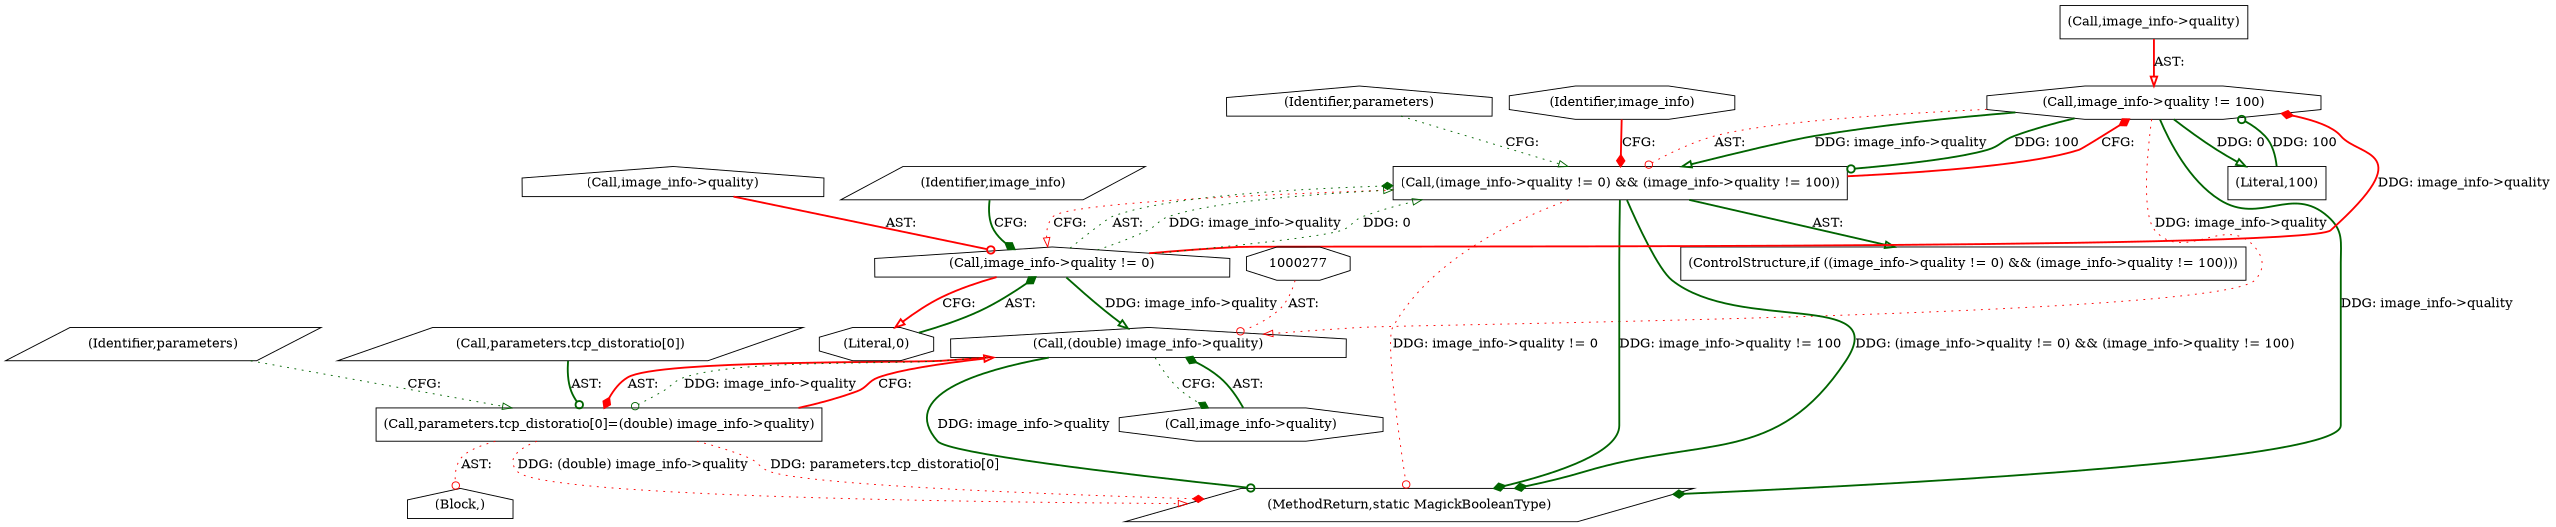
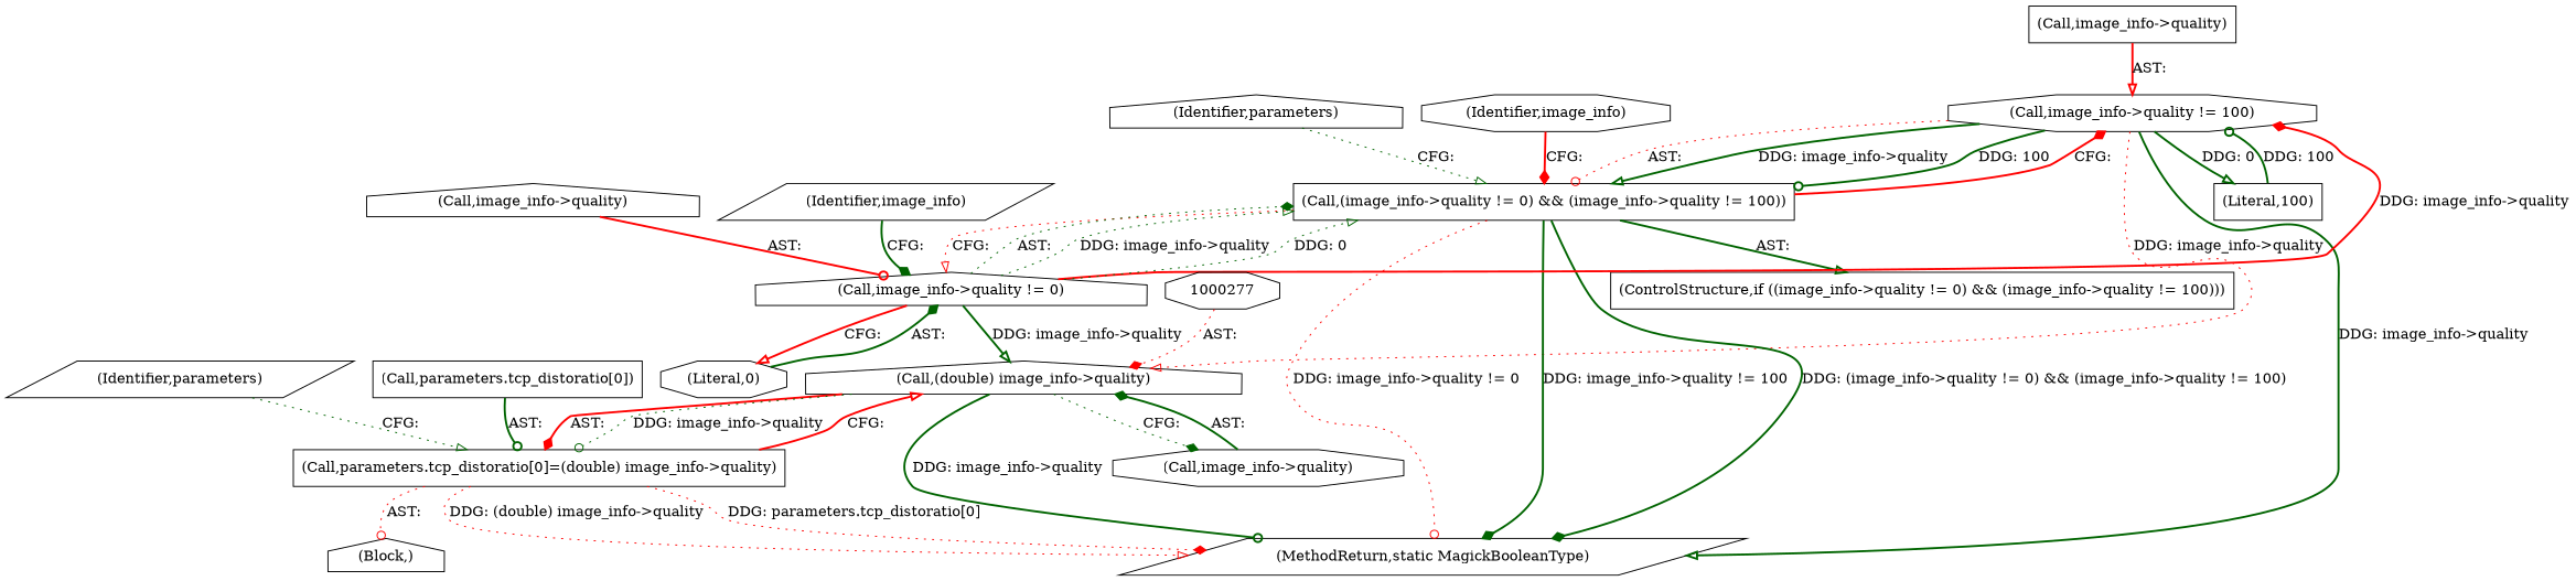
  digraph {
    fontname="DejaVu Serif"
    node [fontname="DejaVu Serif" shape=octagon]
    edge [arrowhead=onormal color=darkgreen fontname="DejaVu Serif" style=bold]
    n1 [label="(Call,image_info->quality != 100)"]
    n2 [label="(Call,(image_info->quality != 0) && (image_info->quality != 100))" shape=box]
    n3 [label="(Call,(double) image_info->quality)" shape=house]
    n4 [label="(MethodReturn,static MagickBooleanType)" shape=parallelogram]
    n5 [label="(Literal,100)" shape=box]
    n6 [label="(Call,image_info->quality != 0)" shape=house]
    n7 [label="(ControlStructure,if ((image_info->quality != 0) && (image_info->quality != 100)))" shape=box]
    n8 [label="(Call,parameters.tcp_distoratio[0]=(double) image_info->quality)" shape=box]
    n9 [label="(Call,image_info->quality)"]
    n10 [label="(Literal,0)"]
    n11 [label="(Block,)" shape=house]
    n12 [label="(Call,image_info->quality)" shape=house]
    n13 [label="(Identifier,parameters)" shape=parallelogram]
    n14 [label="(Identifier,parameters)" shape=house]
    n15 [label="(Call,image_info->quality)" shape=box]
    n16 [label="(Identifier,image_info)" shape=parallelogram]
    n17 [label="(Identifier,image_info)"]
-   n18 [label="(Call,parameters.tcp_distoratio[0])" shape=parallelogram]
+   n18 [label="(Call,parameters.tcp_distoratio[0])" shape=box]
    1000277
    n1 -> n2 [arrowhead=odot color=red label="AST: " style=dotted]
    n1 -> n2 [label="DDG: image_info->quality"]
    n1 -> n2 [arrowhead=odot label="DDG: 100"]
    n1 -> n3 [color=red label="DDG: image_info->quality" style=dotted]
-   n1 -> n4 [arrowhead=diamond label="DDG: image_info->quality"]
+   n1 -> n4 [label="DDG: image_info->quality"]
    n1 -> n5 [label="DDG: 0"]
    n2 -> n1 [arrowhead=diamond color=red label="CFG: "]
    n2 -> n4 [arrowhead=odot color=red label="DDG: image_info->quality != 0" style=dotted]
    n2 -> n4 [arrowhead=diamond label="DDG: image_info->quality != 100"]
    n2 -> n4 [arrowhead=diamond label="DDG: (image_info->quality != 0) && (image_info->quality != 100)"]
    n2 -> n6 [color=red label="CFG: " style=dotted]
    n2 -> n7 [label="AST: "]
    n3 -> n4 [arrowhead=odot label="DDG: image_info->quality"]
    n3 -> n8 [arrowhead=diamond color=red label="AST: "]
    n3 -> n8 [arrowhead=odot label="DDG: image_info->quality" style=dotted]
    n3 -> n9 [arrowhead=diamond label="CFG: " style=dotted]
    n5 -> n1 [arrowhead=odot label="DDG: 100"]
    n6 -> n1 [arrowhead=diamond color=red label="DDG: image_info->quality"]
    n6 -> n2 [arrowhead=diamond label="AST: " style=dotted]
    n6 -> n2 [label="DDG: image_info->quality" style=dotted]
    n6 -> n2 [label="DDG: 0" style=dotted]
    n6 -> n3 [label="DDG: image_info->quality"]
    n6 -> n10 [color=red label="CFG: "]
    n8 -> n3 [color=red label="CFG: "]
    n8 -> n4 [color=red label="DDG: (double) image_info->quality" style=dotted]
    n8 -> n4 [arrowhead=diamond color=red label="DDG: parameters.tcp_distoratio[0]" style=dotted]
    n8 -> n11 [arrowhead=odot color=red label="AST: " style=dotted]
    n9 -> n3 [arrowhead=diamond label="AST: "]
    n10 -> n6 [arrowhead=diamond label="AST: "]
    n12 -> n6 [arrowhead=odot color=red label="AST: "]
    n13 -> n8 [label="CFG: " style=dotted]
    n14 -> n2 [label="CFG: " style=dotted]
    n15 -> n1 [color=red label="AST: "]
    n16 -> n6 [arrowhead=diamond label="CFG: "]
    n17 -> n2 [arrowhead=diamond color=red label="CFG: "]
    n18 -> n8 [arrowhead=odot label="AST: "]
-   1000277 -> n3 [arrowhead=odot color=red label="AST: " style=dotted]
+   1000277 -> n3 [arrowhead=diamond color=red label="AST: " style=dotted]
  }
